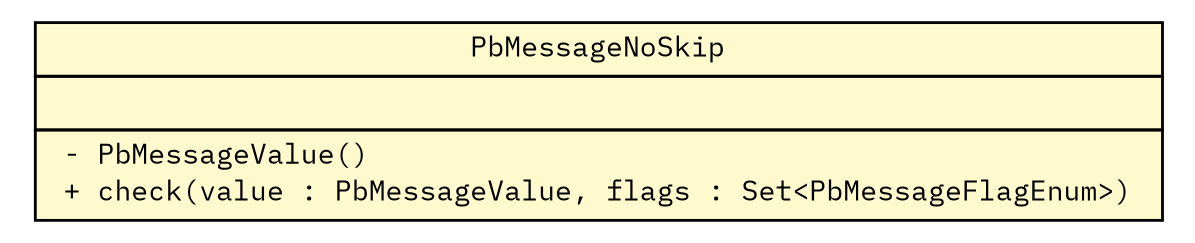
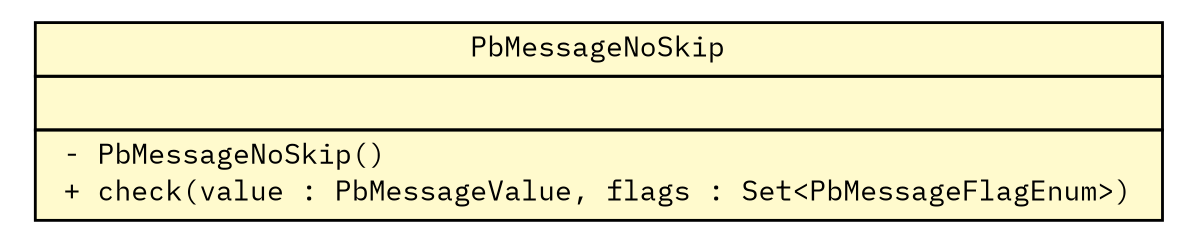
  digraph {
    nodesep=0.25
    ranksep=0.5
    fontname="IBM Plex Mono"
-   n1 [fontcolor=black fontname="IBM Plex Mono" fontsize=10.0 label=<<table title="org.ietf.nea.pb.validate.rules.PbMessageNoSkip" border="0" cellborder="1" cellspacing="0" cellpadding="2" port="p" bgcolor="lemonChiffon" href="./PbMessageNoSkip.html"> 		<tr><td><table border="0" cellspacing="0" cellpadding="1"> <tr><td align="center" balign="center"> PbMessageNoSkip </td></tr> 		</table></td></tr> 		<tr><td><table border="0" cellspacing="0" cellpadding="1"> <tr><td align="left" balign="left">  </td></tr> 		</table></td></tr> 		<tr><td><table border="0" cellspacing="0" cellpadding="1"> <tr><td align="left" balign="left"> - PbMessageValue() </td></tr> <tr><td align="left" balign="left"> + check(value : PbMessageValue, flags : Set&lt;PbMessageFlagEnum&gt;) </td></tr> 		</table></td></tr> 		</table>> shape=plaintext]
+   n1 [fontcolor=black fontname="IBM Plex Mono" fontsize=10.0 label=<<table title="org.ietf.nea.pb.validate.rules.PbMessageNoSkip" border="0" cellborder="1" cellspacing="0" cellpadding="2" port="p" bgcolor="lemonChiffon" href="./PbMessageNoSkip.html"> 		<tr><td><table border="0" cellspacing="0" cellpadding="1"> <tr><td align="center" balign="center"> PbMessageNoSkip </td></tr> 		</table></td></tr> 		<tr><td><table border="0" cellspacing="0" cellpadding="1"> <tr><td align="left" balign="left">  </td></tr> 		</table></td></tr> 		<tr><td><table border="0" cellspacing="0" cellpadding="1"> <tr><td align="left" balign="left"> - PbMessageNoSkip() </td></tr> <tr><td align="left" balign="left"> + check(value : PbMessageValue, flags : Set&lt;PbMessageFlagEnum&gt;) </td></tr> 		</table></td></tr> 		</table>> shape=plaintext]
  }
